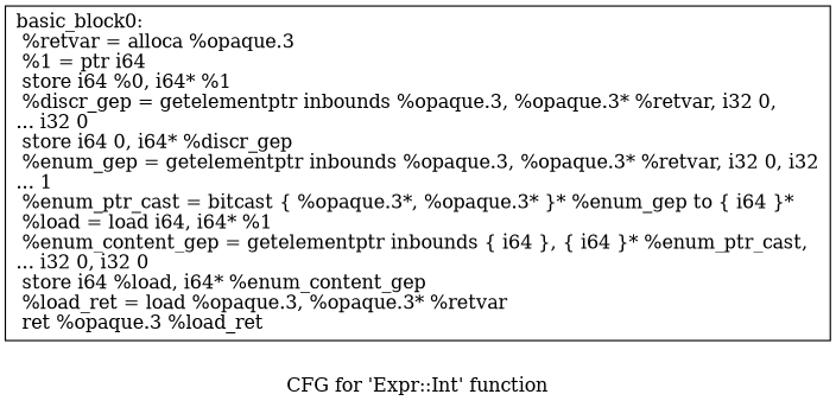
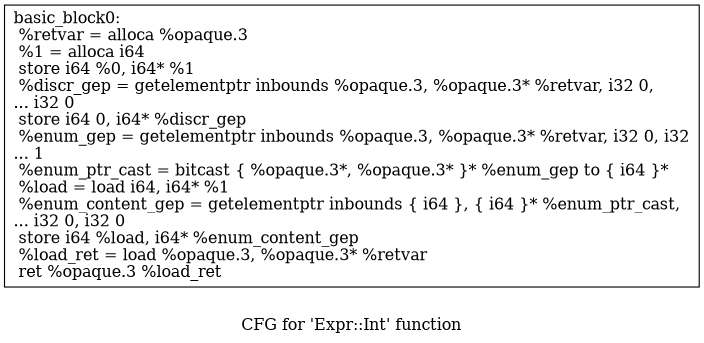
  digraph {
    label="CFG for 'Expr::Int' function"
-   n1 [label="{basic_block0:\l  %retvar = alloca %opaque.3\l  %1 = ptr i64\l  store i64 %0, i64* %1\l  %discr_gep = getelementptr inbounds %opaque.3, %opaque.3* %retvar, i32 0,\l... i32 0\l  store i64 0, i64* %discr_gep\l  %enum_gep = getelementptr inbounds %opaque.3, %opaque.3* %retvar, i32 0, i32\l... 1\l  %enum_ptr_cast = bitcast \{ %opaque.3*, %opaque.3* \}* %enum_gep to \{ i64 \}*\l  %load = load i64, i64* %1\l  %enum_content_gep = getelementptr inbounds \{ i64 \}, \{ i64 \}* %enum_ptr_cast,\l... i32 0, i32 0\l  store i64 %load, i64* %enum_content_gep\l  %load_ret = load %opaque.3, %opaque.3* %retvar\l  ret %opaque.3 %load_ret\l}" shape=record]
+   n1 [label="{basic_block0:\l  %retvar = alloca %opaque.3\l  %1 = alloca i64\l  store i64 %0, i64* %1\l  %discr_gep = getelementptr inbounds %opaque.3, %opaque.3* %retvar, i32 0,\l... i32 0\l  store i64 0, i64* %discr_gep\l  %enum_gep = getelementptr inbounds %opaque.3, %opaque.3* %retvar, i32 0, i32\l... 1\l  %enum_ptr_cast = bitcast \{ %opaque.3*, %opaque.3* \}* %enum_gep to \{ i64 \}*\l  %load = load i64, i64* %1\l  %enum_content_gep = getelementptr inbounds \{ i64 \}, \{ i64 \}* %enum_ptr_cast,\l... i32 0, i32 0\l  store i64 %load, i64* %enum_content_gep\l  %load_ret = load %opaque.3, %opaque.3* %retvar\l  ret %opaque.3 %load_ret\l}" shape=record]
  }
